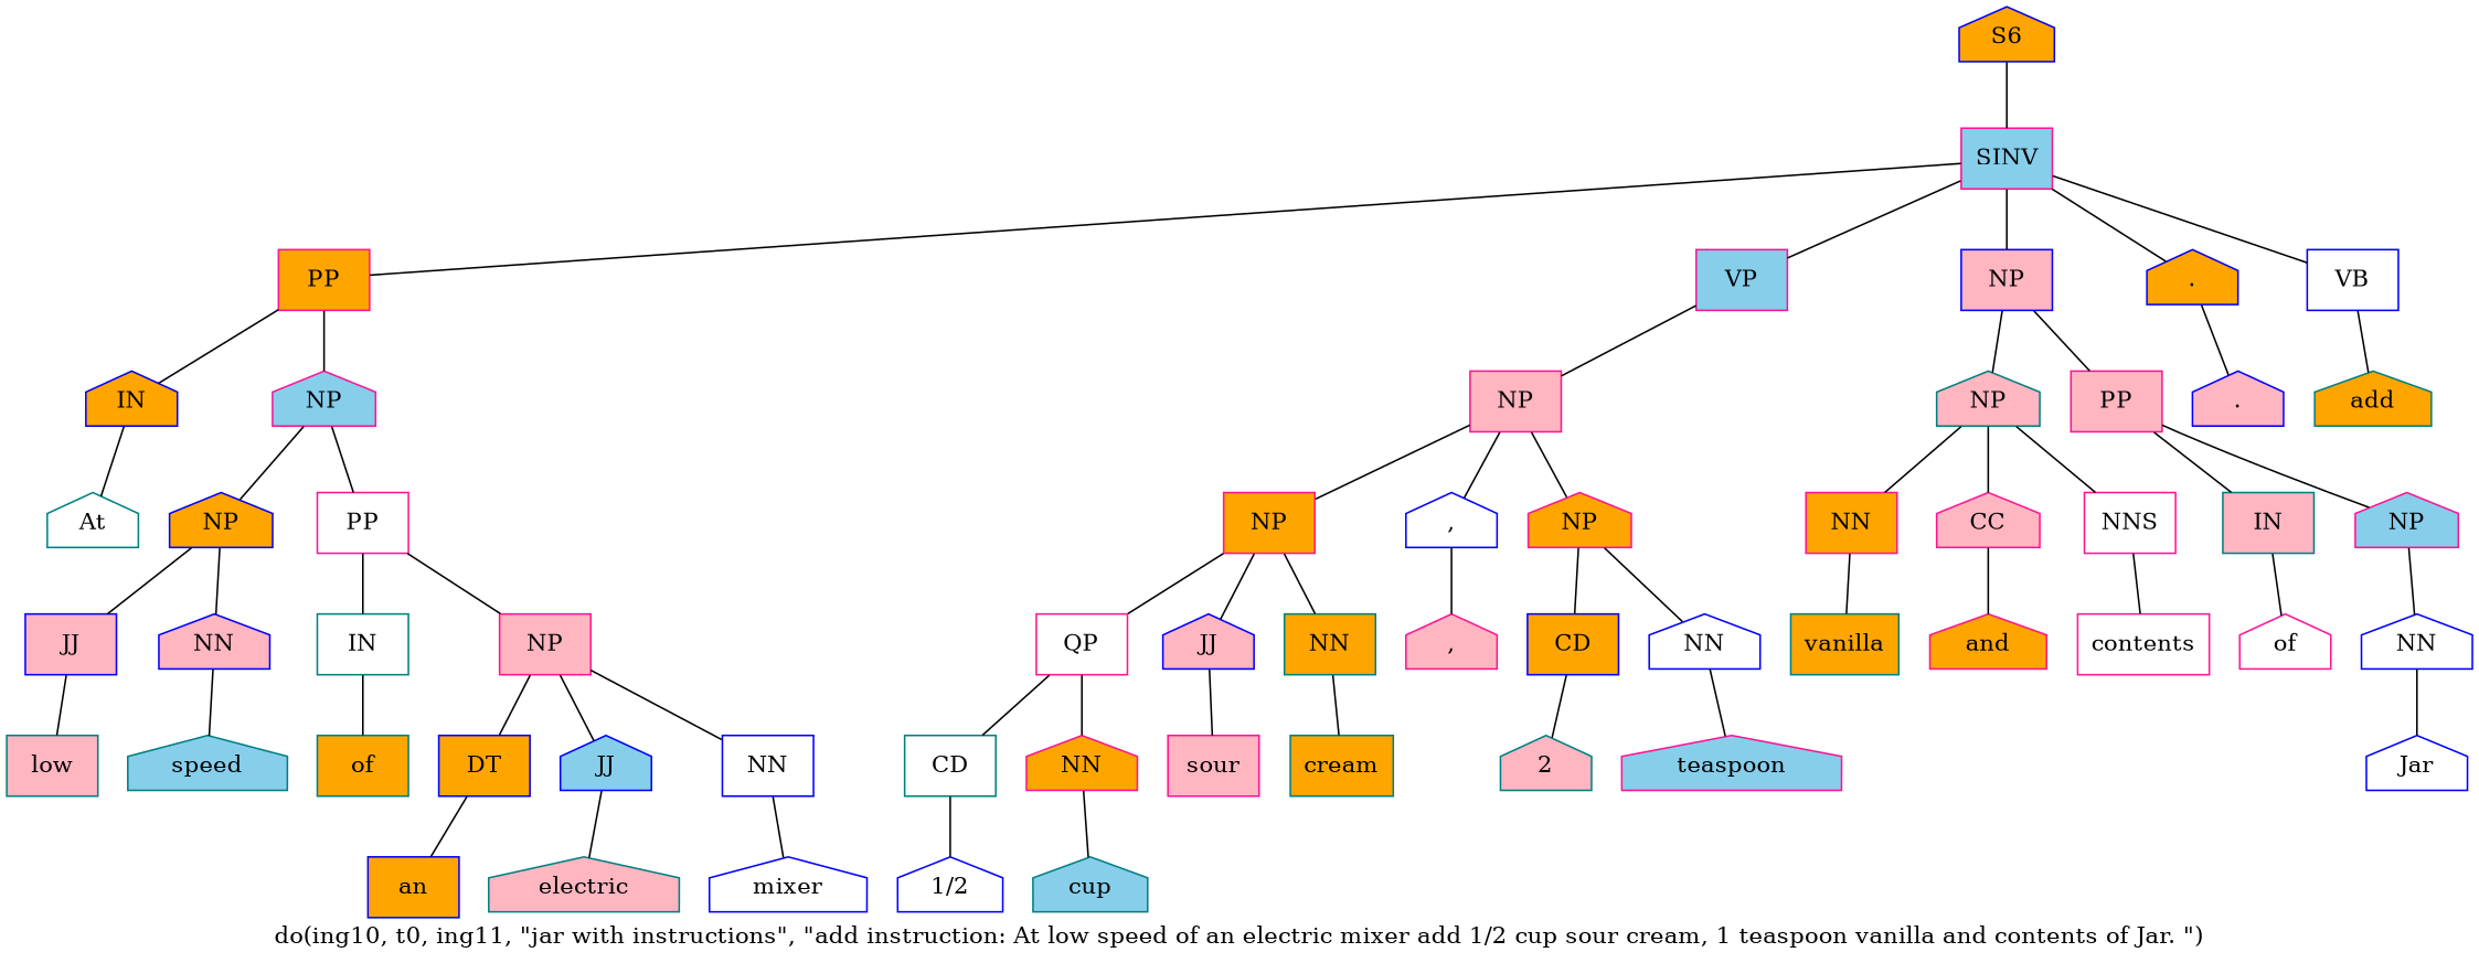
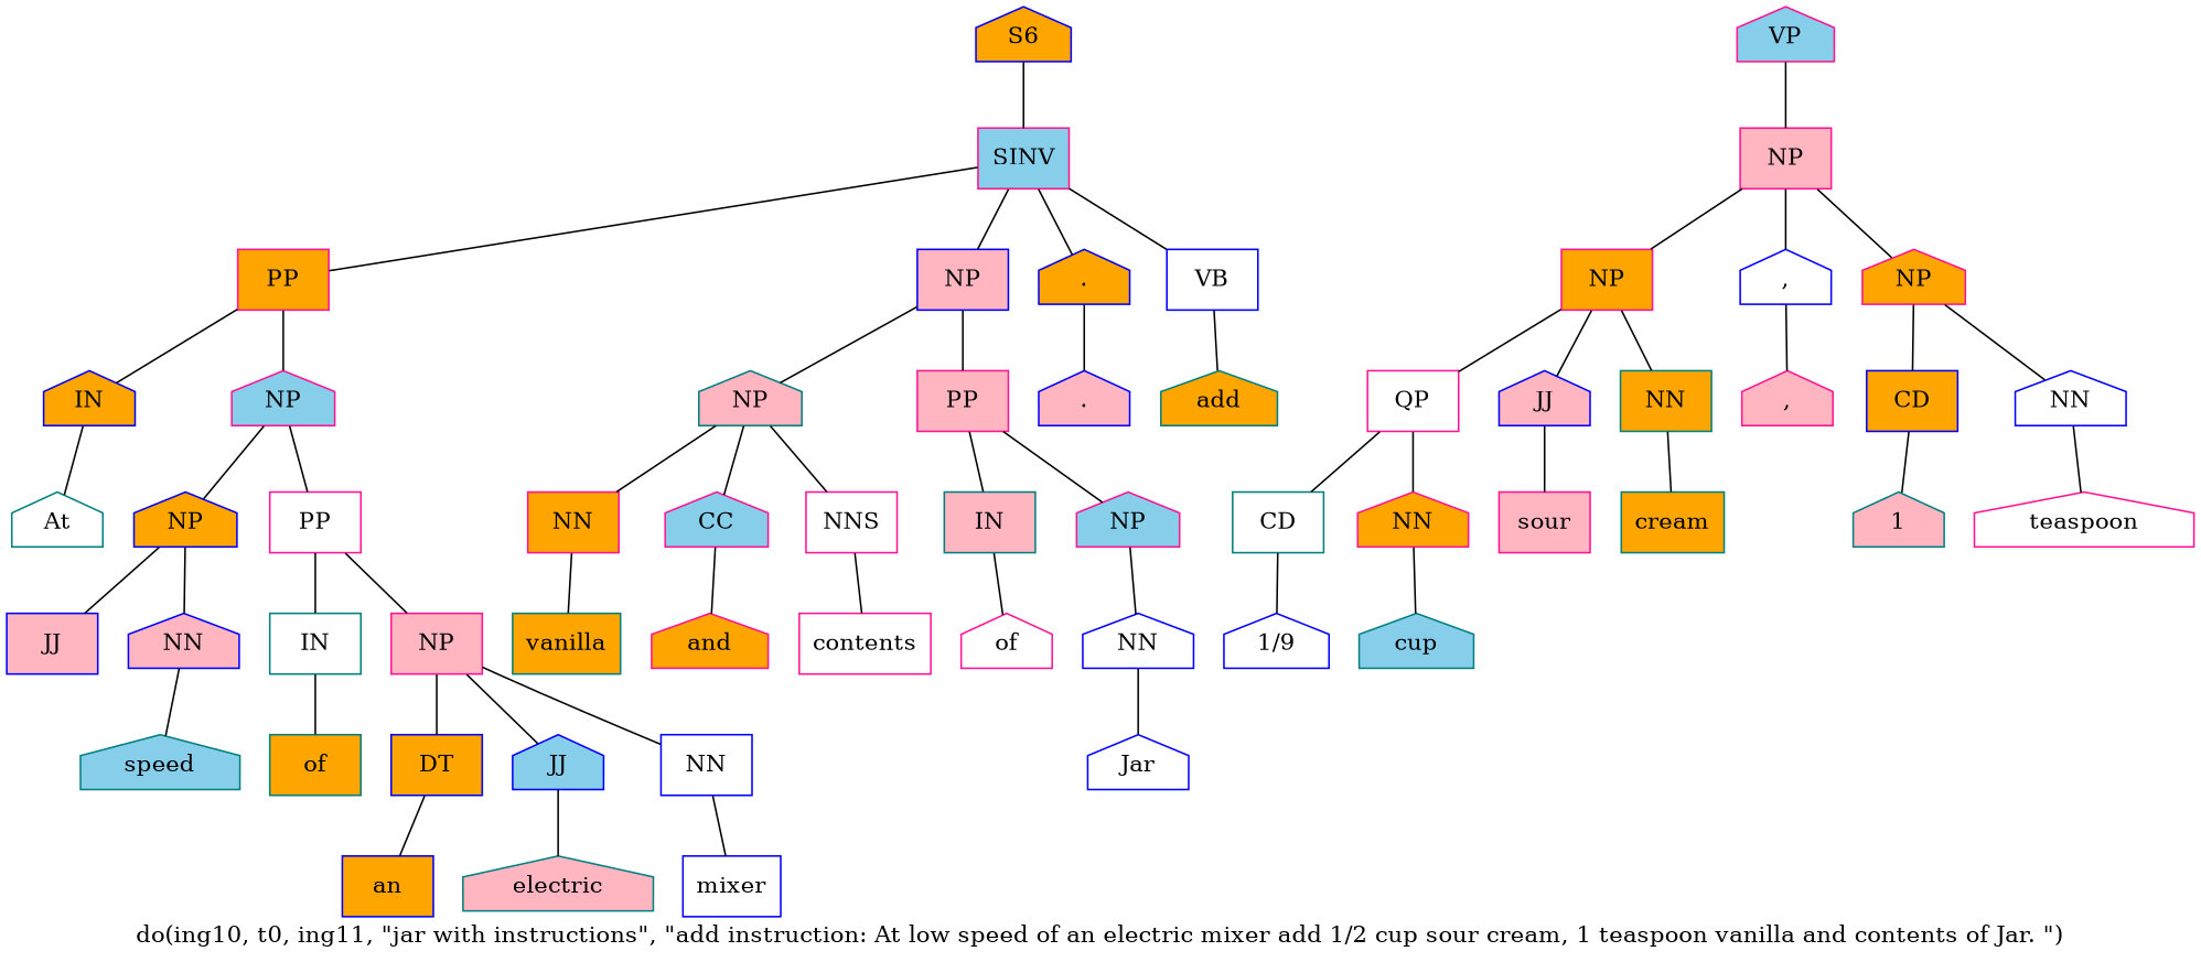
  graph {
    label="do(ing10, t0, ing11, \"jar with instructions\", \"add instruction: At low speed of an electric mixer add 1/2 cup sour cream, 1 teaspoon vanilla and contents of Jar. \")"
    node [color=deeppink fillcolor=orange shape=house style=filled]
    n1 [color=blue label=S6]
    n2 [fillcolor=skyblue label=SINV shape=box]
    n3 [label=PP shape=box]
-   n4 [fillcolor=skyblue label=VP shape=box]
+   n4 [fillcolor=skyblue label=VP]
    n5 [color=blue fillcolor=lightpink label=NP shape=box]
    n6 [color=blue label="."]
    n7 [color=blue fillcolor=white label=VB shape=box]
    n8 [color=blue label=IN]
    n9 [fillcolor=skyblue label=NP]
    n10 [fillcolor=lightpink label=NP shape=box]
    n11 [color=teal fillcolor=lightpink label=NP]
    n12 [fillcolor=lightpink label=PP shape=box]
    n13 [color=blue fillcolor=lightpink label="."]
    n14 [color=teal fillcolor=white label=At]
    n15 [color=blue label=NP]
    n16 [fillcolor=white label=PP shape=box]
    n17 [color=blue fillcolor=lightpink label=JJ shape=box]
    n18 [color=blue fillcolor=lightpink label=NN]
    n19 [color=teal fillcolor=white label=IN shape=box]
    n20 [fillcolor=lightpink label=NP shape=box]
-   n21 [color=teal fillcolor=lightpink label=low shape=box]
    n22 [color=teal fillcolor=skyblue label=speed]
    n23 [color=teal label=of shape=box]
    n24 [color=blue label=DT shape=box]
    n25 [color=blue fillcolor=skyblue label=JJ]
    n26 [color=blue fillcolor=white label=NN shape=box]
    n27 [color=blue label=an shape=box]
    n28 [color=teal fillcolor=lightpink label=electric]
-   n29 [color=blue fillcolor=white label=mixer]
+   n29 [color=blue fillcolor=white label=mixer shape=box]
    n30 [color=teal label=add]
    n31 [label=NP shape=box]
    n32 [color=blue fillcolor=white label=","]
    n33 [label=NP]
    n34 [fillcolor=white label=QP shape=box]
    n35 [color=blue fillcolor=lightpink label=JJ]
    n36 [color=teal label=NN shape=box]
    n37 [fillcolor=lightpink label=","]
    n38 [color=blue label=CD shape=box]
    n39 [color=blue fillcolor=white label=NN]
    n40 [color=teal fillcolor=white label=CD shape=box]
    n41 [label=NN]
    n42 [fillcolor=lightpink label=sour shape=box]
    n43 [color=teal label=cream shape=box]
-   n44 [color=blue fillcolor=white label="1/2"]
+   n44 [color=blue fillcolor=white label="1/9"]
    n45 [color=teal fillcolor=skyblue label=cup]
-   n46 [color=teal fillcolor=lightpink label=2]
-   n47 [fillcolor=skyblue label=teaspoon]
+   n46 [color=teal fillcolor=lightpink label=1]
+   n47 [fillcolor=white label=teaspoon]
    n48 [label=NN shape=box]
-   n49 [fillcolor=lightpink label=CC]
+   n49 [fillcolor=skyblue label=CC]
    n50 [fillcolor=white label=NNS shape=box]
    n51 [color=teal fillcolor=lightpink label=IN shape=box]
    n52 [fillcolor=skyblue label=NP]
    n53 [color=teal label=vanilla shape=box]
    n54 [label=and]
    n55 [fillcolor=white label=contents shape=box]
    n56 [fillcolor=white label=of]
    n57 [color=blue fillcolor=white label=NN]
    n58 [color=blue fillcolor=white label=Jar]
    n1 -- n2
    n2 -- n3
-   n2 -- n4
    n2 -- n5
    n2 -- n6
    n2 -- n7
    n3 -- n8
    n3 -- n9
    n4 -- n10
    n5 -- n11
    n5 -- n12
    n6 -- n13
    n7 -- n30
    n8 -- n14
    n9 -- n15
    n9 -- n16
    n10 -- n31
    n10 -- n32
    n10 -- n33
    n11 -- n48
    n11 -- n49
    n11 -- n50
    n12 -- n51
    n12 -- n52
    n15 -- n17
    n15 -- n18
    n16 -- n19
    n16 -- n20
-   n17 -- n21
    n18 -- n22
    n19 -- n23
    n20 -- n24
    n20 -- n25
    n20 -- n26
    n24 -- n27
    n25 -- n28
    n26 -- n29
    n31 -- n34
    n31 -- n35
    n31 -- n36
    n32 -- n37
    n33 -- n38
    n33 -- n39
    n34 -- n40
    n34 -- n41
    n35 -- n42
    n36 -- n43
    n38 -- n46
    n39 -- n47
    n40 -- n44
    n41 -- n45
    n48 -- n53
    n49 -- n54
    n50 -- n55
    n51 -- n56
    n52 -- n57
    n57 -- n58
  }
